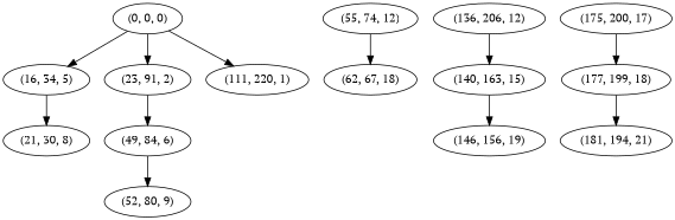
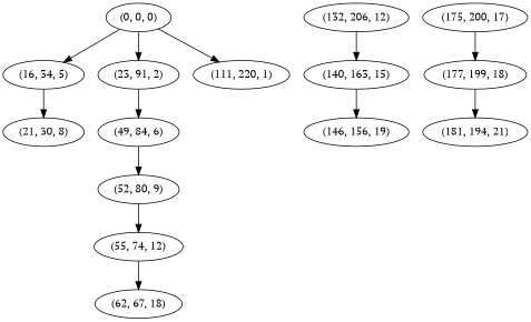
  digraph {
    fontname="PT Serif"
    node [fontname="PT Serif"]
    edge [fontname="PT Serif"]
    "(0, 0, 0)"
    "(16, 34, 5)"
    n3 [label="(23, 91, 2)"]
    "(111, 220, 1)"
    "(21, 30, 8)"
    "(49, 84, 6)"
    "(52, 80, 9)"
    "(55, 74, 12)"
    "(62, 67, 18)"
-   "(136, 206, 12)"
+   "(136, 206, 12)" [label="(132, 206, 12)"]
    "(140, 163, 15)"
    "(146, 156, 19)"
    "(175, 200, 17)"
    "(177, 199, 18)"
    "(181, 194, 21)"
    "(0, 0, 0)" -> "(16, 34, 5)"
    "(0, 0, 0)" -> n3
    "(0, 0, 0)" -> "(111, 220, 1)"
    "(16, 34, 5)" -> "(21, 30, 8)"
    n3 -> "(49, 84, 6)"
    "(49, 84, 6)" -> "(52, 80, 9)"
+   "(52, 80, 9)" -> "(55, 74, 12)"
    "(55, 74, 12)" -> "(62, 67, 18)"
    "(136, 206, 12)" -> "(140, 163, 15)"
    "(140, 163, 15)" -> "(146, 156, 19)"
    "(175, 200, 17)" -> "(177, 199, 18)"
    "(177, 199, 18)" -> "(181, 194, 21)"
  }
